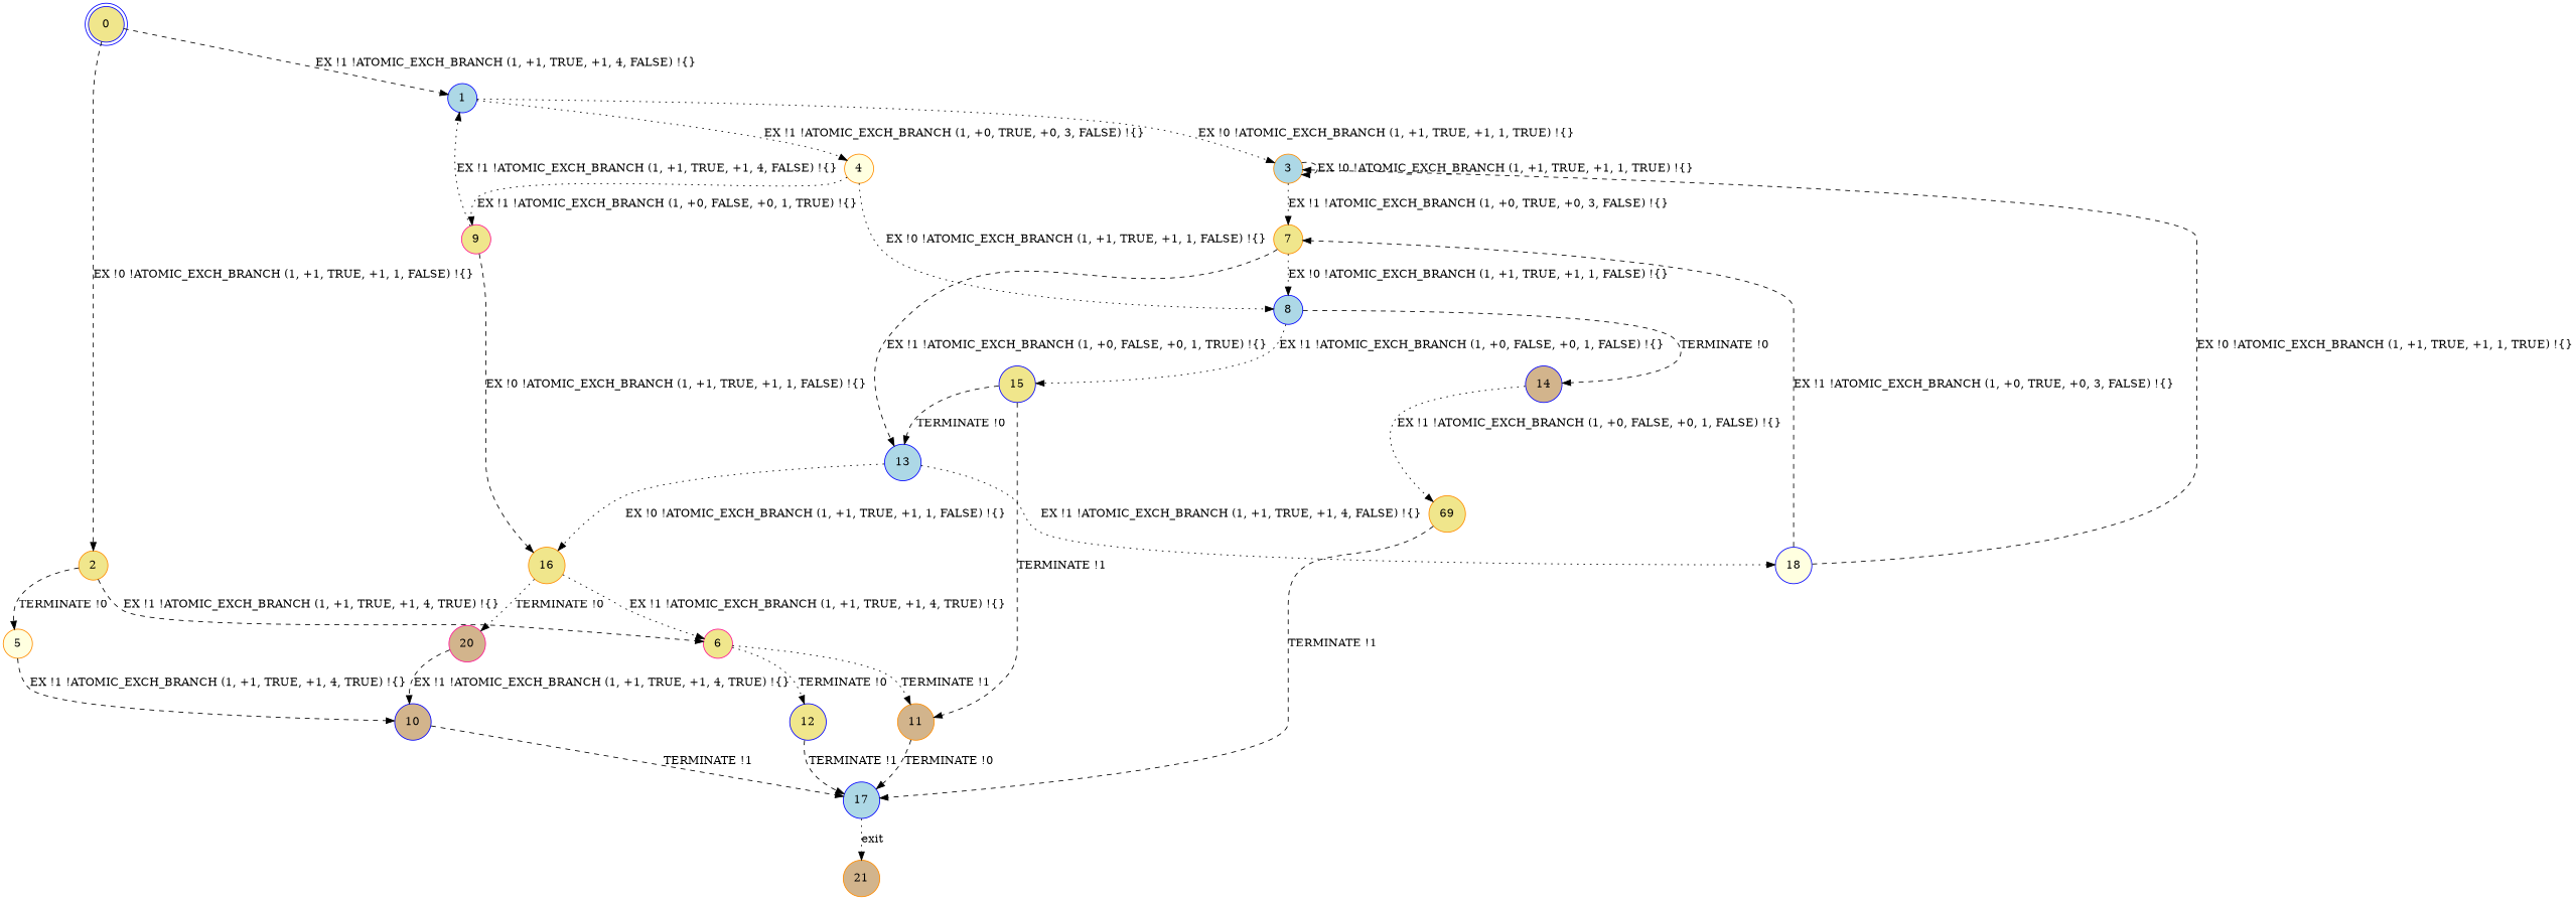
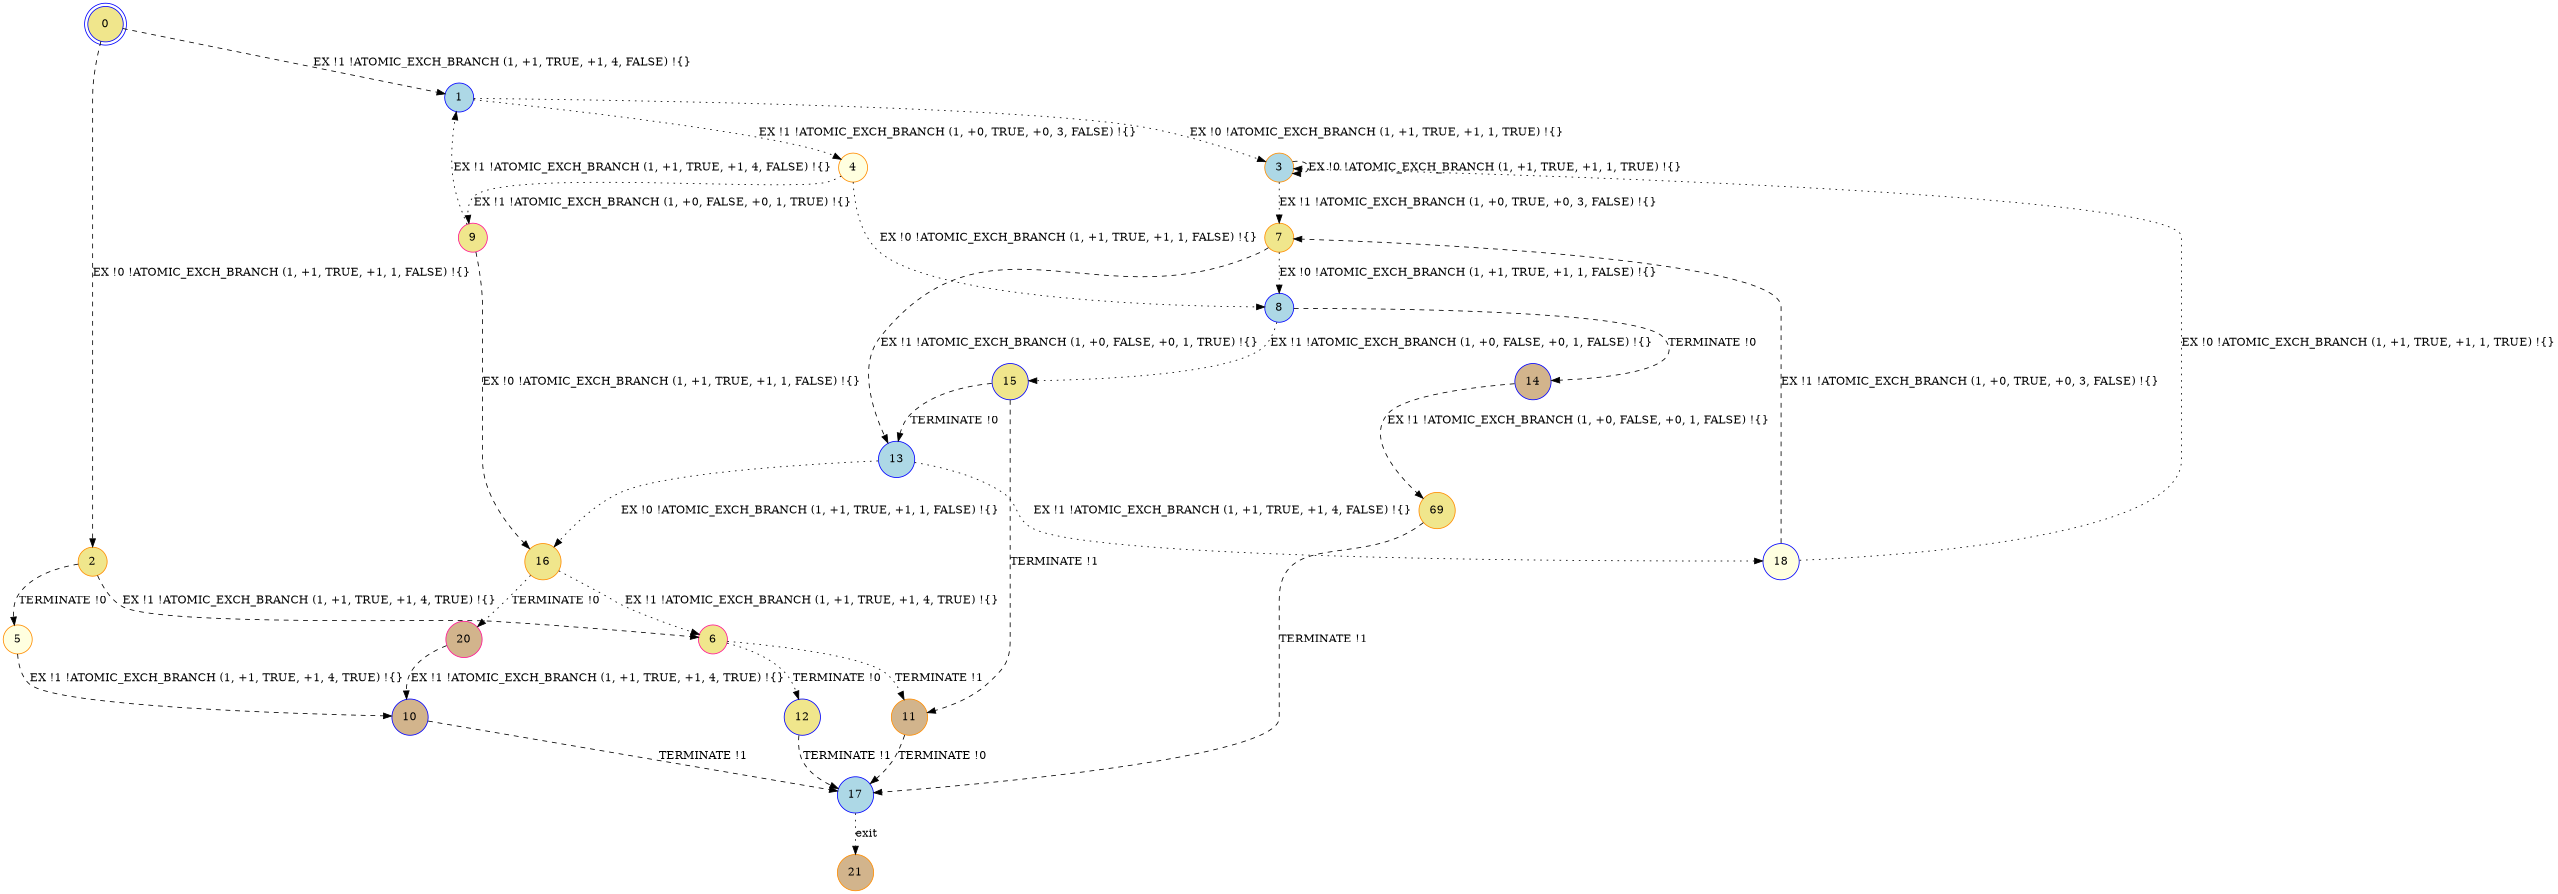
  digraph {
    node [color=blue fillcolor=khaki shape=circle style=filled]
    edge [style=dashed]
    0 [peripheries=2]
    1 [fillcolor=lightblue]
    2 [color=darkorange]
    3 [color=darkorange fillcolor=lightblue]
    4 [color=darkorange fillcolor=lightyellow]
    5 [color=darkorange fillcolor=lightyellow]
    6 [color=deeppink]
    7 [color=darkorange]
    8 [fillcolor=lightblue]
    9 [color=deeppink]
    10 [fillcolor=tan]
    11 [color=darkorange fillcolor=tan]
    12
    13 [fillcolor=lightblue]
    14 [fillcolor=tan]
    15
    16 [color=darkorange]
    17 [fillcolor=lightblue]
    18 [fillcolor=lightyellow]
    n20 [color=darkorange label=69]
    20 [color=deeppink fillcolor=tan]
    21 [color=darkorange fillcolor=tan]
    0 -> 1 [label="EX !1 !ATOMIC_EXCH_BRANCH (1, +1, TRUE, +1, 4, FALSE) !{}"]
    0 -> 2 [label="EX !0 !ATOMIC_EXCH_BRANCH (1, +1, TRUE, +1, 1, FALSE) !{}"]
    1 -> 3 [label="EX !0 !ATOMIC_EXCH_BRANCH (1, +1, TRUE, +1, 1, TRUE) !{}" style=dotted]
    1 -> 4 [label="EX !1 !ATOMIC_EXCH_BRANCH (1, +0, TRUE, +0, 3, FALSE) !{}" style=dotted]
    2 -> 5 [label="TERMINATE !0"]
    2 -> 6 [label="EX !1 !ATOMIC_EXCH_BRANCH (1, +1, TRUE, +1, 4, TRUE) !{}"]
    3 -> 3 [label="EX !0 !ATOMIC_EXCH_BRANCH (1, +1, TRUE, +1, 1, TRUE) !{}"]
    3 -> 7 [label="EX !1 !ATOMIC_EXCH_BRANCH (1, +0, TRUE, +0, 3, FALSE) !{}" style=dotted]
    4 -> 8 [label="EX !0 !ATOMIC_EXCH_BRANCH (1, +1, TRUE, +1, 1, FALSE) !{}" style=dotted]
    4 -> 9 [label="EX !1 !ATOMIC_EXCH_BRANCH (1, +0, FALSE, +0, 1, TRUE) !{}" style=dotted]
    5 -> 10 [label="EX !1 !ATOMIC_EXCH_BRANCH (1, +1, TRUE, +1, 4, TRUE) !{}"]
    6 -> 11 [label="TERMINATE !1" style=dotted]
    6 -> 12 [label="TERMINATE !0" style=dotted]
    7 -> 8 [label="EX !0 !ATOMIC_EXCH_BRANCH (1, +1, TRUE, +1, 1, FALSE) !{}" style=dotted]
    7 -> 13 [label="EX !1 !ATOMIC_EXCH_BRANCH (1, +0, FALSE, +0, 1, TRUE) !{}"]
    8 -> 14 [label="TERMINATE !0"]
    8 -> 15 [label="EX !1 !ATOMIC_EXCH_BRANCH (1, +0, FALSE, +0, 1, FALSE) !{}" style=dotted]
    9 -> 1 [label="EX !1 !ATOMIC_EXCH_BRANCH (1, +1, TRUE, +1, 4, FALSE) !{}" style=dotted]
    9 -> 16 [label="EX !0 !ATOMIC_EXCH_BRANCH (1, +1, TRUE, +1, 1, FALSE) !{}"]
    10 -> 17 [label="TERMINATE !1"]
    11 -> 17 [label="TERMINATE !0"]
    12 -> 17 [label="TERMINATE !1"]
    13 -> 16 [label="EX !0 !ATOMIC_EXCH_BRANCH (1, +1, TRUE, +1, 1, FALSE) !{}" style=dotted]
    13 -> 18 [label="EX !1 !ATOMIC_EXCH_BRANCH (1, +1, TRUE, +1, 4, FALSE) !{}" style=dotted]
-   14 -> n20 [label="EX !1 !ATOMIC_EXCH_BRANCH (1, +0, FALSE, +0, 1, FALSE) !{}" style=dotted]
+   14 -> n20 [label="EX !1 !ATOMIC_EXCH_BRANCH (1, +0, FALSE, +0, 1, FALSE) !{}"]
    15 -> 11 [label="TERMINATE !1"]
    15 -> 13 [label="TERMINATE !0"]
    16 -> 6 [label="EX !1 !ATOMIC_EXCH_BRANCH (1, +1, TRUE, +1, 4, TRUE) !{}" style=dotted]
    16 -> 20 [label="TERMINATE !0" style=dotted]
    17 -> 21 [label=exit style=dotted]
-   18 -> 3 [label="EX !0 !ATOMIC_EXCH_BRANCH (1, +1, TRUE, +1, 1, TRUE) !{}"]
+   18 -> 3 [label="EX !0 !ATOMIC_EXCH_BRANCH (1, +1, TRUE, +1, 1, TRUE) !{}" style=dotted]
    18 -> 7 [label="EX !1 !ATOMIC_EXCH_BRANCH (1, +0, TRUE, +0, 3, FALSE) !{}"]
    n20 -> 17 [label="TERMINATE !1"]
    20 -> 10 [label="EX !1 !ATOMIC_EXCH_BRANCH (1, +1, TRUE, +1, 4, TRUE) !{}"]
  }
